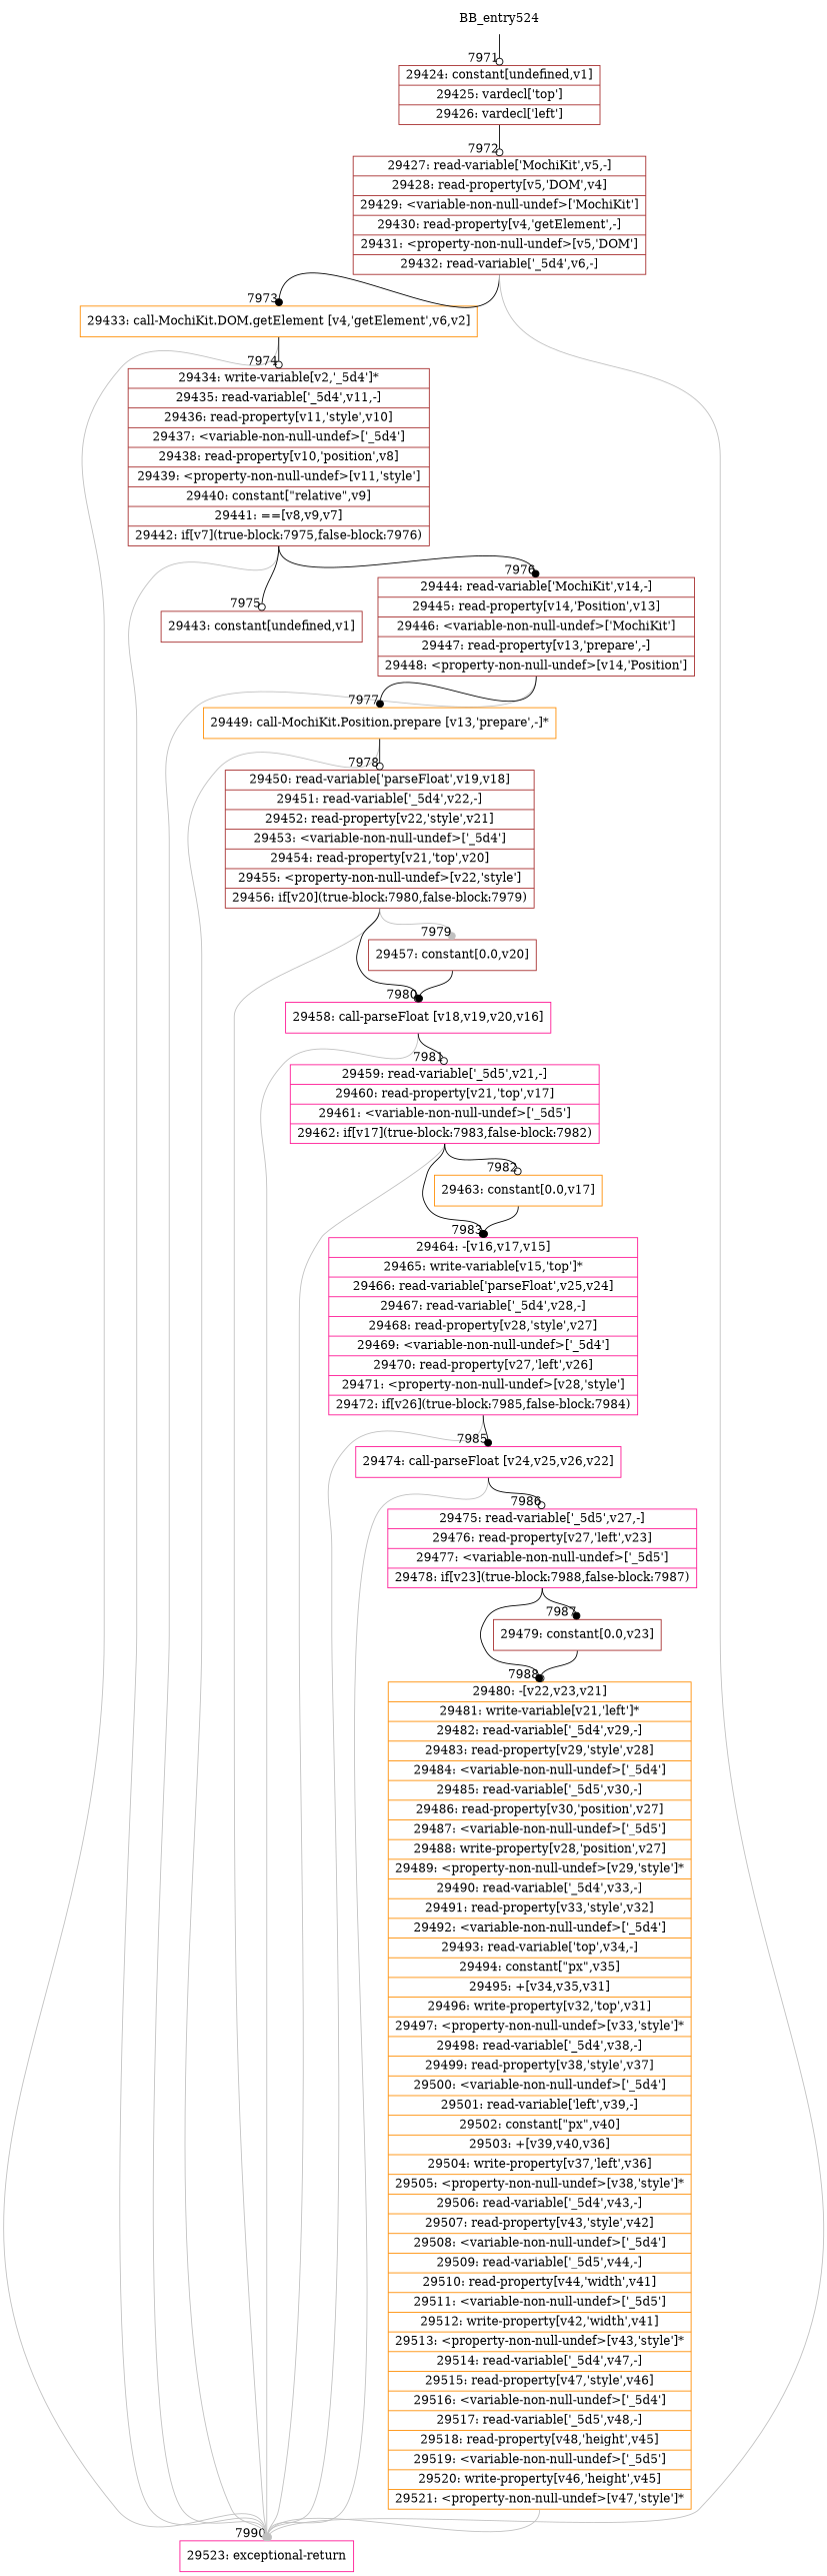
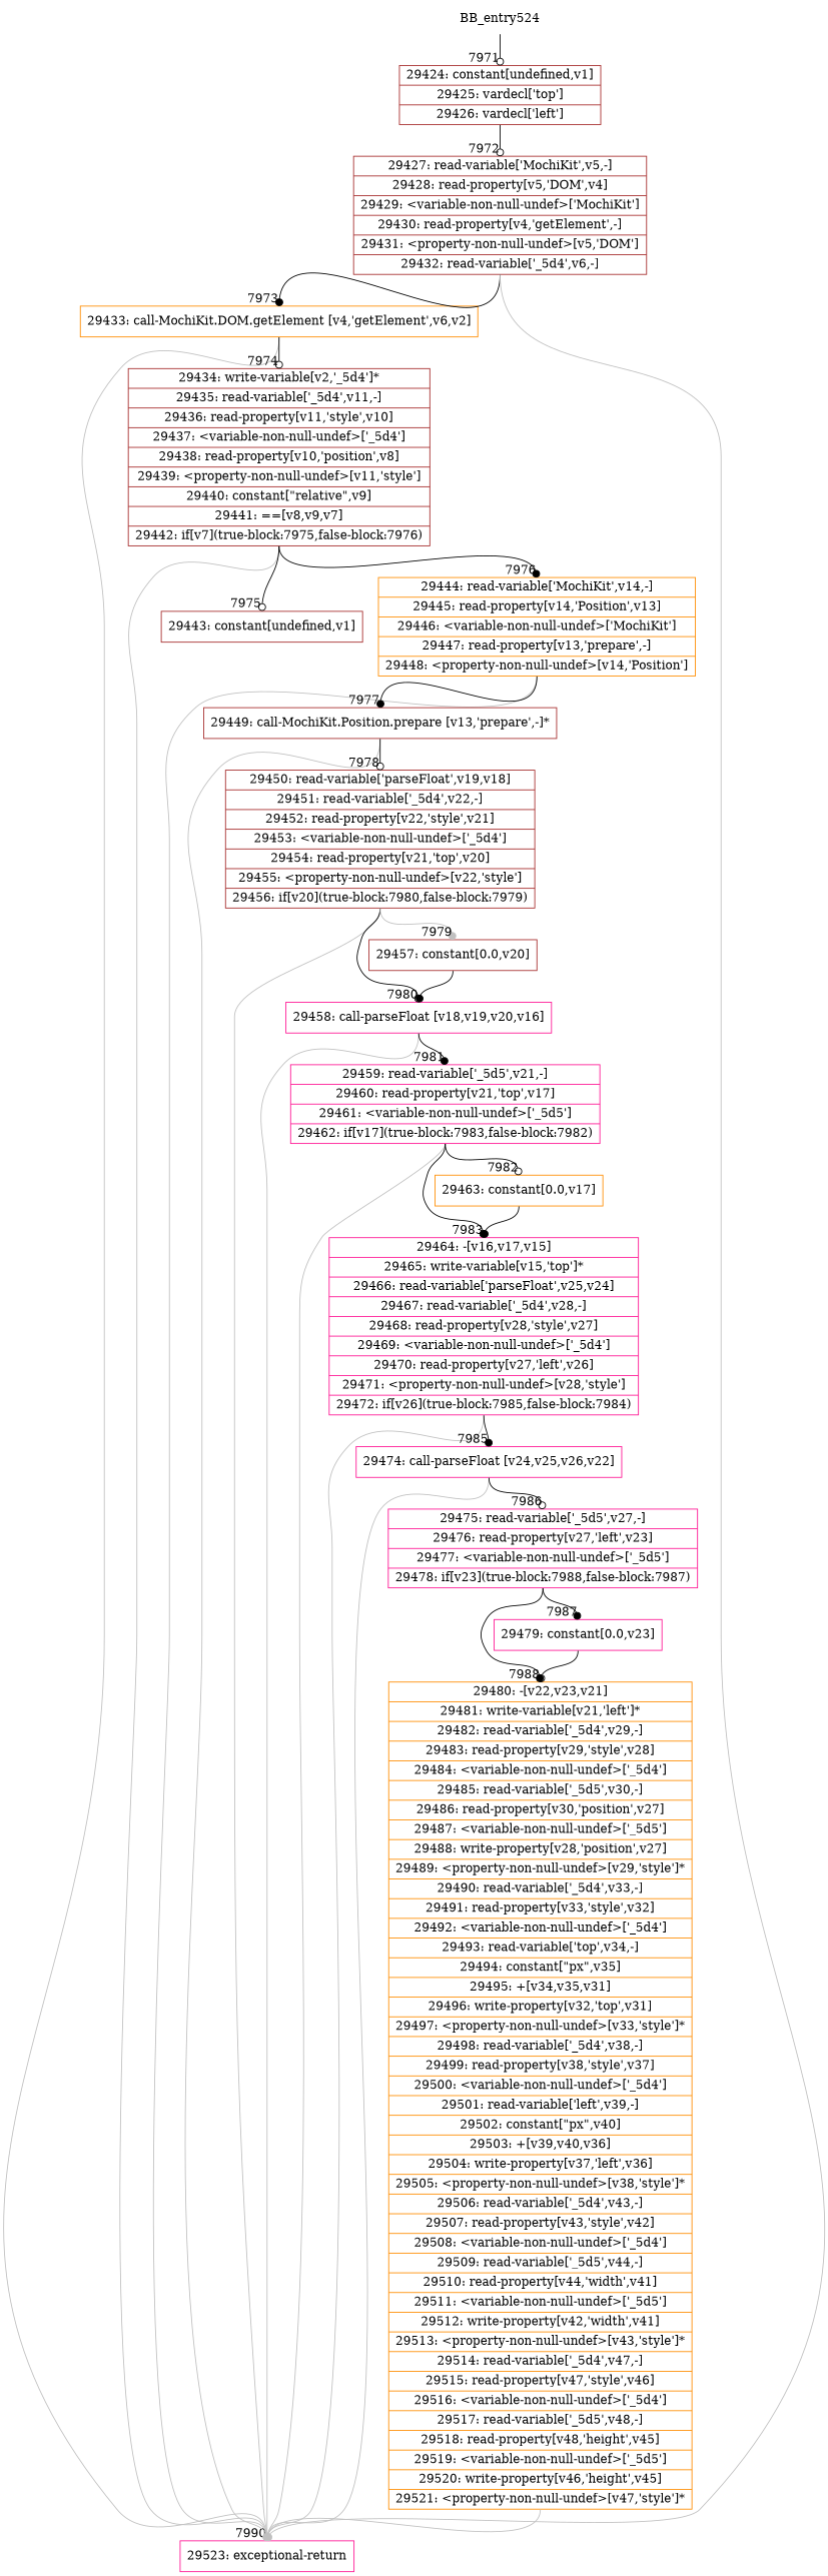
  digraph {
    rankdir=TD
    node [color=brown shape=record]
    edge [arrowhead=odot headport=n tailport=s]
    BB_entry524 [color=deeppink shape=none]
    n2 [label="{29424: constant[undefined,v1]|29425: vardecl['top']|29426: vardecl['left']}"]
    n3 [label="{29427: read-variable['MochiKit',v5,-]|29428: read-property[v5,'DOM',v4]|29429: \<variable-non-null-undef\>['MochiKit']|29430: read-property[v4,'getElement',-]|29431: \<property-non-null-undef\>[v5,'DOM']|29432: read-variable['_5d4',v6,-]}"]
    n4 [color=darkorange label="{29433: call-MochiKit.DOM.getElement [v4,'getElement',v6,v2]}"]
    n5 [color=deeppink label="{29523: exceptional-return}"]
    n6 [label="{29434: write-variable[v2,'_5d4']*|29435: read-variable['_5d4',v11,-]|29436: read-property[v11,'style',v10]|29437: \<variable-non-null-undef\>['_5d4']|29438: read-property[v10,'position',v8]|29439: \<property-non-null-undef\>[v11,'style']|29440: constant[\"relative\",v9]|29441: ==[v8,v9,v7]|29442: if[v7](true-block:7975,false-block:7976)}"]
    n7 [label="{29443: constant[undefined,v1]}"]
-   n8 [label="{29444: read-variable['MochiKit',v14,-]|29445: read-property[v14,'Position',v13]|29446: \<variable-non-null-undef\>['MochiKit']|29447: read-property[v13,'prepare',-]|29448: \<property-non-null-undef\>[v14,'Position']}"]
-   n9 [color=darkorange label="{29449: call-MochiKit.Position.prepare [v13,'prepare',-]*}"]
+   n8 [color=darkorange label="{29444: read-variable['MochiKit',v14,-]|29445: read-property[v14,'Position',v13]|29446: \<variable-non-null-undef\>['MochiKit']|29447: read-property[v13,'prepare',-]|29448: \<property-non-null-undef\>[v14,'Position']}"]
+   n9 [label="{29449: call-MochiKit.Position.prepare [v13,'prepare',-]*}"]
    n10 [label="{29450: read-variable['parseFloat',v19,v18]|29451: read-variable['_5d4',v22,-]|29452: read-property[v22,'style',v21]|29453: \<variable-non-null-undef\>['_5d4']|29454: read-property[v21,'top',v20]|29455: \<property-non-null-undef\>[v22,'style']|29456: if[v20](true-block:7980,false-block:7979)}"]
    n11 [color=deeppink label="{29458: call-parseFloat [v18,v19,v20,v16]}"]
    n12 [label="{29457: constant[0.0,v20]}"]
    n13 [color=deeppink label="{29459: read-variable['_5d5',v21,-]|29460: read-property[v21,'top',v17]|29461: \<variable-non-null-undef\>['_5d5']|29462: if[v17](true-block:7983,false-block:7982)}"]
    n14 [color=deeppink label="{29464: -[v16,v17,v15]|29465: write-variable[v15,'top']*|29466: read-variable['parseFloat',v25,v24]|29467: read-variable['_5d4',v28,-]|29468: read-property[v28,'style',v27]|29469: \<variable-non-null-undef\>['_5d4']|29470: read-property[v27,'left',v26]|29471: \<property-non-null-undef\>[v28,'style']|29472: if[v26](true-block:7985,false-block:7984)}"]
    n15 [color=darkorange label="{29463: constant[0.0,v17]}"]
    n16 [color=deeppink label="{29474: call-parseFloat [v24,v25,v26,v22]}"]
    n17 [color=deeppink label="{29475: read-variable['_5d5',v27,-]|29476: read-property[v27,'left',v23]|29477: \<variable-non-null-undef\>['_5d5']|29478: if[v23](true-block:7988,false-block:7987)}"]
    n18 [color=darkorange label="{29480: -[v22,v23,v21]|29481: write-variable[v21,'left']*|29482: read-variable['_5d4',v29,-]|29483: read-property[v29,'style',v28]|29484: \<variable-non-null-undef\>['_5d4']|29485: read-variable['_5d5',v30,-]|29486: read-property[v30,'position',v27]|29487: \<variable-non-null-undef\>['_5d5']|29488: write-property[v28,'position',v27]|29489: \<property-non-null-undef\>[v29,'style']*|29490: read-variable['_5d4',v33,-]|29491: read-property[v33,'style',v32]|29492: \<variable-non-null-undef\>['_5d4']|29493: read-variable['top',v34,-]|29494: constant[\"px\",v35]|29495: +[v34,v35,v31]|29496: write-property[v32,'top',v31]|29497: \<property-non-null-undef\>[v33,'style']*|29498: read-variable['_5d4',v38,-]|29499: read-property[v38,'style',v37]|29500: \<variable-non-null-undef\>['_5d4']|29501: read-variable['left',v39,-]|29502: constant[\"px\",v40]|29503: +[v39,v40,v36]|29504: write-property[v37,'left',v36]|29505: \<property-non-null-undef\>[v38,'style']*|29506: read-variable['_5d4',v43,-]|29507: read-property[v43,'style',v42]|29508: \<variable-non-null-undef\>['_5d4']|29509: read-variable['_5d5',v44,-]|29510: read-property[v44,'width',v41]|29511: \<variable-non-null-undef\>['_5d5']|29512: write-property[v42,'width',v41]|29513: \<property-non-null-undef\>[v43,'style']*|29514: read-variable['_5d4',v47,-]|29515: read-property[v47,'style',v46]|29516: \<variable-non-null-undef\>['_5d4']|29517: read-variable['_5d5',v48,-]|29518: read-property[v48,'height',v45]|29519: \<variable-non-null-undef\>['_5d5']|29520: write-property[v46,'height',v45]|29521: \<property-non-null-undef\>[v47,'style']*}"]
-   n19 [label="{29479: constant[0.0,v23]}"]
+   n19 [color=deeppink label="{29479: constant[0.0,v23]}"]
    BB_entry524 -> n2 [headlabel="    7971"]
    n2 -> n3 [headlabel="      7972"]
    n3 -> n4 [arrowhead=dot headlabel="      7973"]
    n3 -> n5 [color=gray headlabel="      7990"]
    n4 -> n5 [color=gray]
    n4 -> n6 [headlabel="      7974"]
    n6 -> n5 [color=gray]
    n6 -> n7 [headlabel="      7975"]
    n6 -> n8 [arrowhead=dot headlabel="      7976"]
    n8 -> n5 [color=gray]
    n8 -> n9 [arrowhead=dot headlabel="      7977"]
    n9 -> n5 [color=gray]
    n9 -> n10 [headlabel="      7978"]
    n10 -> n5 [color=gray]
    n10 -> n11 [headlabel="      7980"]
    n10 -> n12 [arrowhead=dot color=gray headlabel="      7979"]
    n11 -> n5 [arrowhead=dot color=gray]
-   n11 -> n13 [headlabel="      7981"]
+   n11 -> n13 [arrowhead=dot headlabel="      7981"]
    n12 -> n11 [arrowhead=dot]
    n13 -> n5 [color=gray]
    n13 -> n14 [arrowhead=dot headlabel="      7983"]
    n13 -> n15 [headlabel="      7982"]
    n14 -> n5 [color=gray]
    n14 -> n16 [arrowhead=dot headlabel="      7985"]
    n15 -> n14 [arrowhead=dot]
    n16 -> n5 [arrowhead=dot color=gray]
    n16 -> n17 [headlabel="      7986"]
    n17 -> n18 [arrowhead=dot headlabel="      7988"]
    n17 -> n19 [arrowhead=dot headlabel="      7987"]
    n18 -> n5 [arrowhead=dot color=gray]
    n19 -> n18
  }
